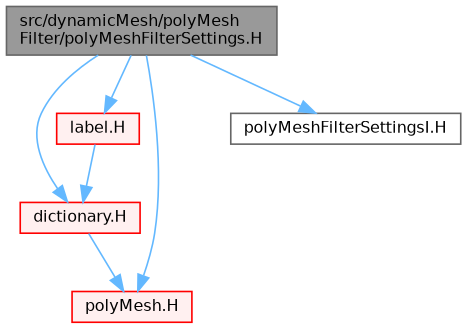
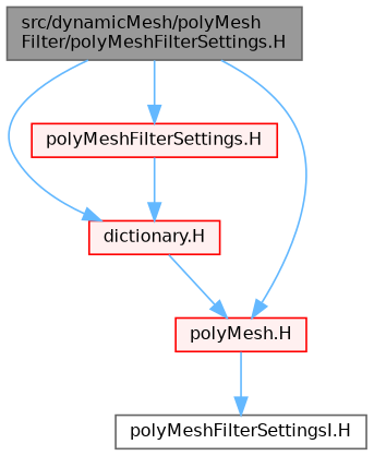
  digraph {
    node [color=red fillcolor="#FFF0F0" fontname=Helvetica fontsize=10 shape=box style=filled]
    edge [color=steelblue1 fontname=Helvetica fontsize=10 labelfontname=Helvetica labelfontsize=10 style=solid]
    n1 [color=gray40 fillcolor=grey60 fontcolor=black height=0.2 label="src/dynamicMesh/polyMesh\lFilter/polyMeshFilterSettings.H" width=0.4]
    n2 [height=0.2 label="dictionary.H" width=0.4]
-   n3 [height=0.2 label="label.H" width=0.4]
+   n3 [height=0.2 label="polyMeshFilterSettings.H" width=0.4]
    n4 [height=0.2 label="polyMesh.H" width=0.4]
    n5 [color=grey40 fillcolor=white height=0.2 label="polyMeshFilterSettingsI.H" width=0.4]
    n1 -> n2
    n1 -> n3
    n1 -> n4
-   n1 -> n5
+   n4 -> n5
    n2 -> n4
    n3 -> n2
  }
